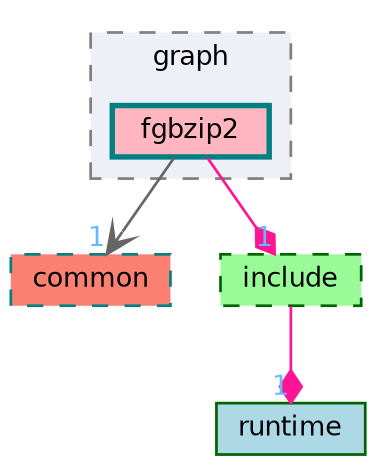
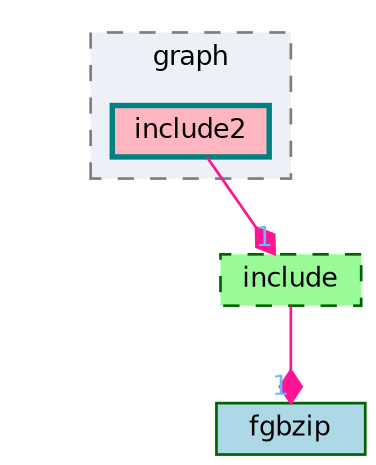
  digraph {
    compound=true
    node [color=teal fontname=Helvetica fontsize=10 shape=box style="filled,dashed"]
    edge [arrowhead=diamond color=deeppink fontcolor=steelblue1 fontname=Helvetica fontsize=10 headlabel=1 labeldistance=1.5 labelfontname=Helvetica labelfontsize=10]
-   n1 [fillcolor=lightpink height=0.2 label=fgbzip2 style="filled,bold" width=0.4]
-   n2 [fillcolor=salmon height=0.2 label=common width=0.4]
+   n1 [fillcolor=lightpink height=0.2 label=include2 style="filled,bold" width=0.4]
    n3 [color=darkgreen fillcolor=palegreen height=0.2 label=include width=0.4]
-   n4 [color=darkgreen fillcolor=lightblue height=0.2 label=runtime style=filled width=0.4]
+   n4 [color=darkgreen fillcolor=lightblue height=0.2 label=fgbzip style=filled width=0.4]
    subgraph cluster_1 {
      bgcolor="#edf0f7"
      fontname=Helvetica
      fontsize=10
      label="graph"
      pencolor=grey50
      style="filled,dashed"
      n1
    }
-   n1 -> n2 [arrowhead=vee color=gray40]
    n1 -> n3
    n3 -> n4
  }
